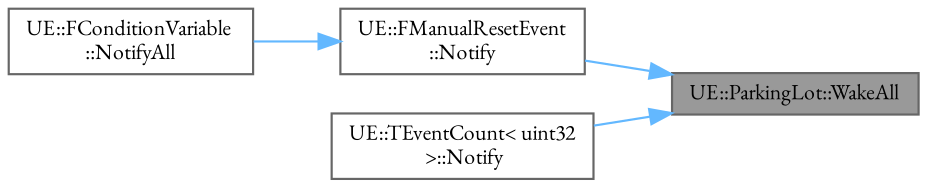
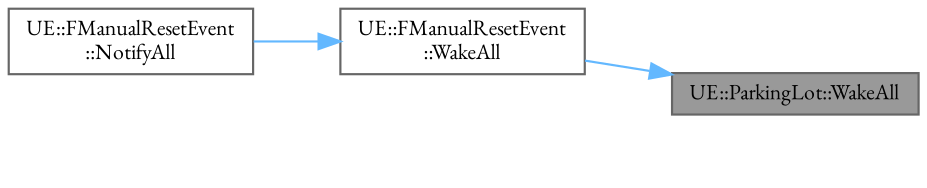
  digraph {
    fontname="EB Garamond"
    rankdir=RL
    node [color=grey40 fillcolor=white fontname="EB Garamond" fontsize=10 shape=box style=filled]
    edge [color=steelblue1 dir=back fontname="EB Garamond" fontsize=10 labelfontname=Helvetica labelfontsize=10 style=solid]
    n1 [color=gray40 fillcolor=grey60 fontcolor=black height=0.2 label="UE::ParkingLot::WakeAll" width=0.4]
-   n2 [height=0.2 label="UE::FManualResetEvent\l::Notify" width=0.4]
-   n3 [height=0.2 label="UE::TEventCount\< uint32\l \>::Notify" width=0.4]
-   n4 [height=0.2 label="UE::FConditionVariable\l::NotifyAll" width=0.4]
+   n2 [height=0.2 label="UE::FManualResetEvent\l::WakeAll" width=0.4]
+   n4 [height=0.2 label="UE::FManualResetEvent\l::NotifyAll" width=0.4]
    n1 -> n2
-   n1 -> n3
    n2 -> n4
  }
